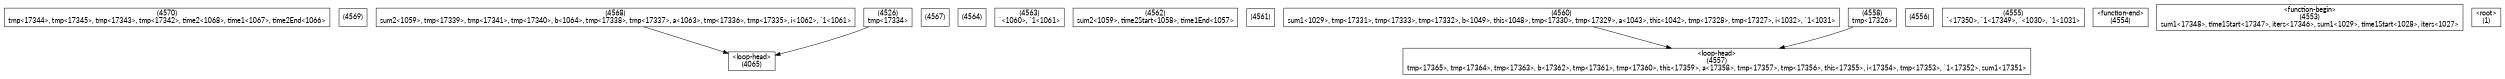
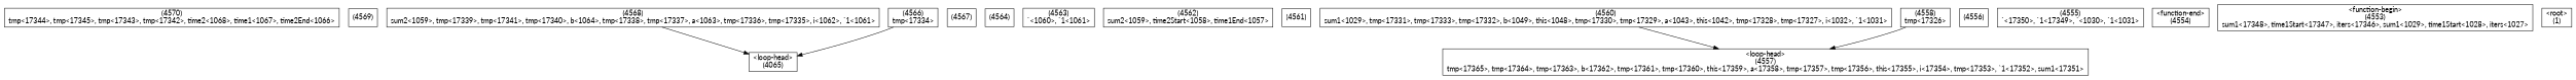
  digraph {
    fontname=Lato
    node [fontname=Lato shape=box]
    edge [fontname=Lato]
    n1 [label="(4570)\ntmp<17344>, tmp<17345>, tmp<17343>, tmp<17342>, time2<1068>, time1<1067>, time2End<1066>"]
    n2 [label="(4569)"]
    n3 [label="(4568)\nsum2<1059>, tmp<17339>, tmp<17341>, tmp<17340>, b<1064>, tmp<17338>, tmp<17337>, a<1063>, tmp<17336>, tmp<17335>, i<1062>, `1<1061>"]
    n4 [label="<loop-head>\n(4065)"]
    n5 [label="(4567)"]
-   n6 [label="(4526)\ntmp<17334>"]
+   n6 [label="(4566)\ntmp<17334>"]
    n7 [label="(4564)"]
    n8 [label="(4563)\n`<1060>, `1<1061>"]
    n9 [label="(4562)\nsum2<1059>, time2Start<1058>, time1End<1057>"]
    n10 [label="(4561)"]
    n11 [label="(4560)\nsum1<1029>, tmp<17331>, tmp<17333>, tmp<17332>, b<1049>, this<1048>, tmp<17330>, tmp<17329>, a<1043>, this<1042>, tmp<17328>, tmp<17327>, i<1032>, `1<1031>"]
    n12 [label="<loop-head>\n(4557)\ntmp<17365>, tmp<17364>, tmp<17363>, b<17362>, tmp<17361>, tmp<17360>, this<17359>, a<17358>, tmp<17357>, tmp<17356>, this<17355>, i<17354>, tmp<17353>, `1<17352>, sum1<17351>"]
    n13 [label="(4558)\ntmp<17326>"]
    n14 [label="(4556)"]
    n15 [label="(4555)\n`<17350>, `1<17349>, `<1030>, `1<1031>"]
    n16 [label="<function-end>\n(4554)"]
    n17 [label="<function-begin>\n(4553)\nsum1<17348>, time1Start<17347>, iters<17346>, sum1<1029>, time1Start<1028>, iters<1027>"]
    n18 [label="<root>\n(1)"]
    n3 -> n4
    n6 -> n4
    n11 -> n12
    n13 -> n12
  }
